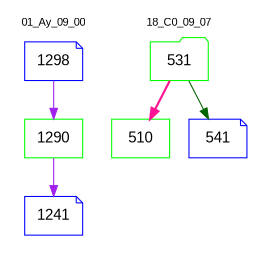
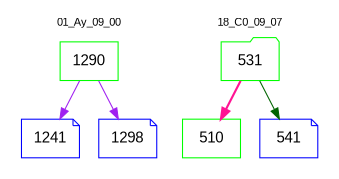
  digraph {
    fontname="Liberation Sans"
    node [color=green fontname="Liberation Sans" shape=note]
    edge [color=purple fontname="Liberation Sans" style=solid]
    n1 [label=1290 shape=box]
    n2 [color=blue label=1241]
    n3 [color=blue label=1298]
    n4 [label=531 shape=folder]
    n5 [label=510 shape=box]
    n6 [color=blue label=541]
    subgraph cluster_1 {
      color=white
      fontsize=10
      label="01_Ay_09_00"
      n1
      n2
      n3
    }
    subgraph cluster_2 {
      color=white
      fontsize=10
      label="18_C0_09_07"
      n4
      n5
      n6
    }
    n1 -> n2
-   n3 -> n1
+   n1 -> n3
    n4 -> n5 [color=deeppink style=bold]
    n4 -> n6 [color=darkgreen]
  }
